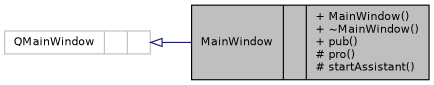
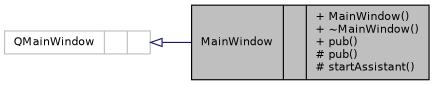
  digraph {
    rankdir=LR
    node [fontname=Helvetica fontsize=10 shape=record style=filled]
-   n1 [color=black fillcolor=grey75 fontcolor=black height=0.2 label="{MainWindow\n||+ MainWindow()\l+ ~MainWindow()\l+ pub()\l# pro()\l# startAssistant()\l}" width=0.4]
+   n1 [color=black fillcolor=grey75 fontcolor=black height=0.2 label="{MainWindow\n||+ MainWindow()\l+ ~MainWindow()\l+ pub()\l# pub()\l# startAssistant()\l}" width=0.4]
    n2 [color=grey75 fillcolor=white height=0.2 label="{QMainWindow\n||}" width=0.4]
    n2 -> n1 [arrowtail=onormal color=midnightblue dir=back fontname=Helvetica fontsize=10 labelfontname=Helvetica labelfontsize=10 style=solid]
  }
